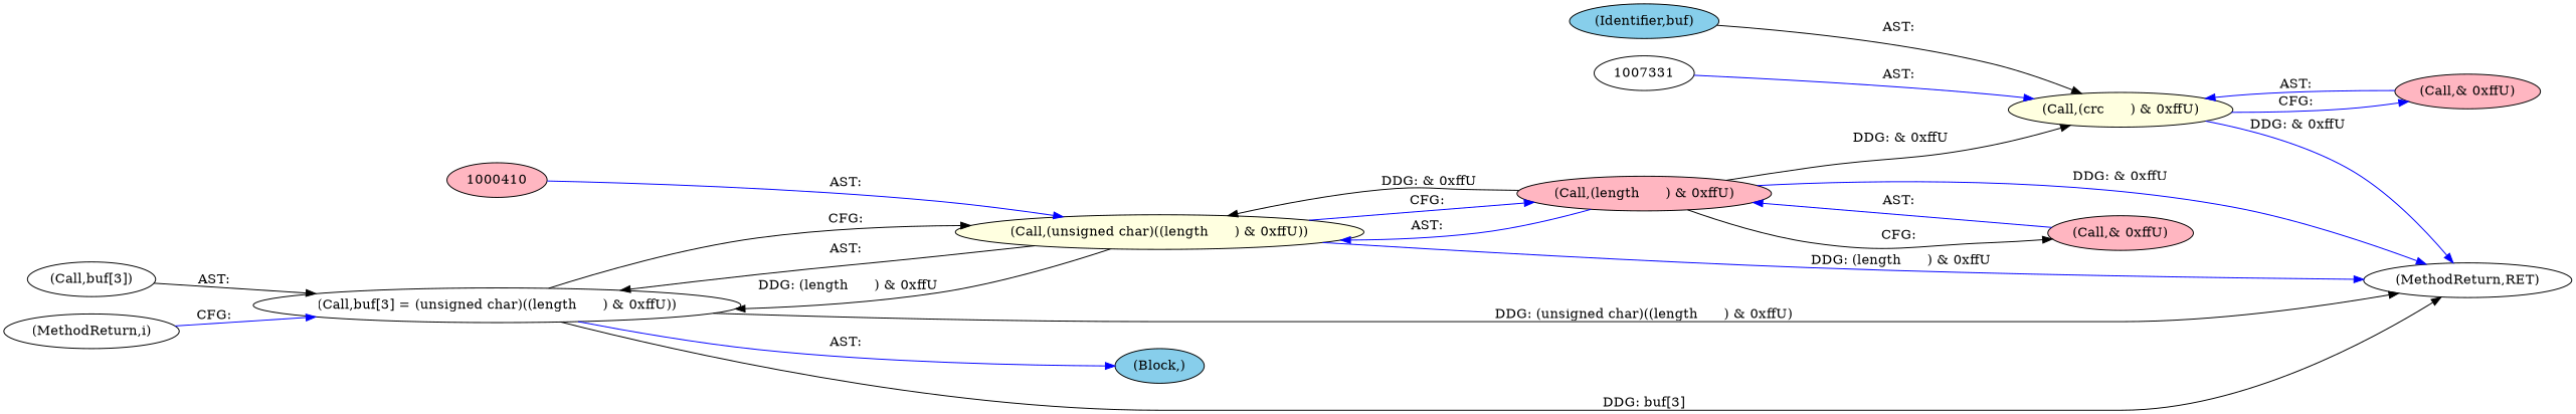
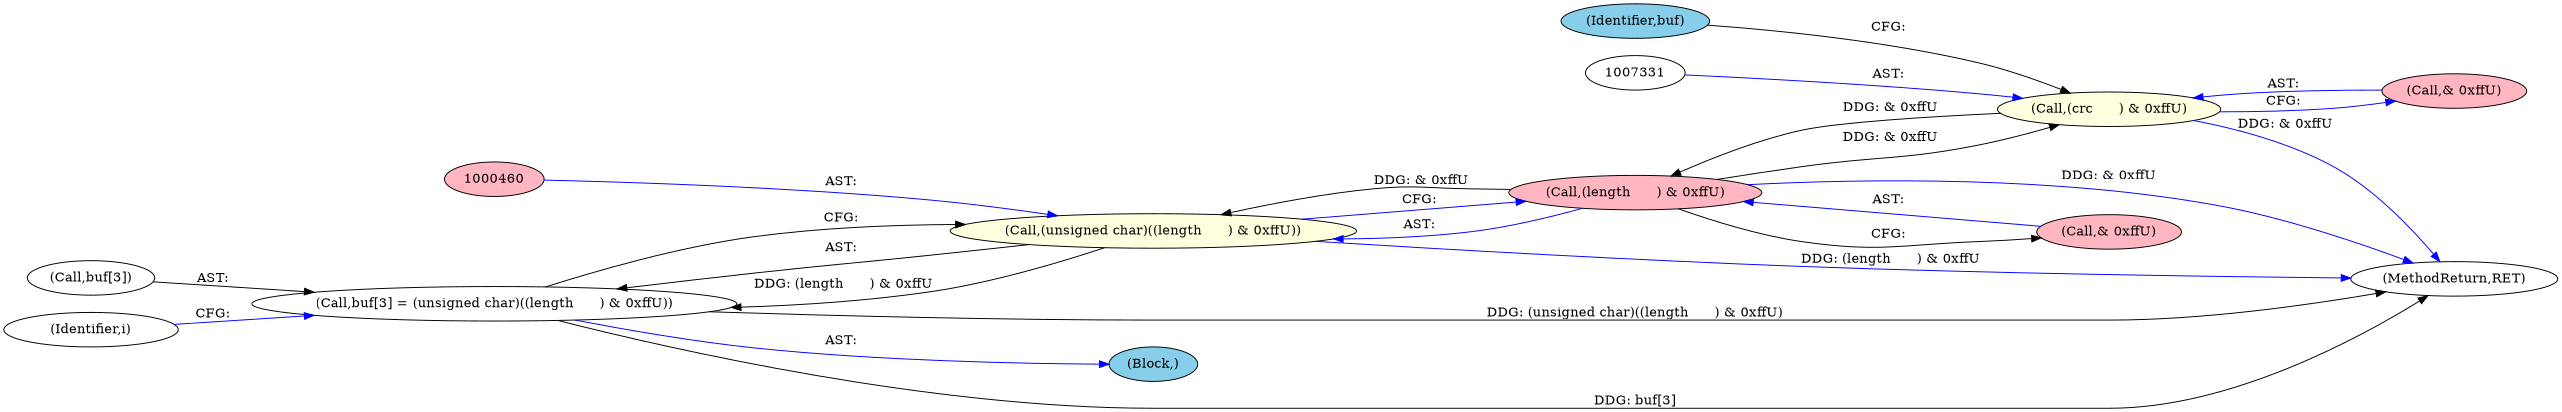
  digraph {
    rankdir=LR
    node [fillcolor=white style=filled]
    edge [color=blue]
    n1 [label="(Call,buf[3] = (unsigned char)((length      ) & 0xffU))"]
    n2 [fillcolor=lightyellow label="(Call,(unsigned char)((length      ) & 0xffU))"]
    n3 [fillcolor=skyblue label="(Block,)"]
    n4 [label="(MethodReturn,RET)"]
    n5 [fillcolor=lightpink label="(Call,(length      ) & 0xffU)"]
    n6 [fillcolor=lightyellow label="(Call,(crc      ) & 0xffU)"]
    n7 [fillcolor=lightpink label="(Call,& 0xffU)"]
    n8 [fillcolor=lightpink label="(Call,& 0xffU)"]
    n9 [label="(Call,buf[3])"]
-   n10 [label="(MethodReturn,i)"]
+   n10 [label="(Identifier,i)"]
    n11 [fillcolor=skyblue label="(Identifier,buf)"]
-   1000410 [fillcolor=lightpink]
+   1000410 [fillcolor=lightpink label=1000460]
    n13 [label=1007331]
    n1 -> n2 [color=black label="CFG: "]
    n1 -> n3 [label="AST: "]
    n1 -> n4 [color=black label="DDG: (unsigned char)((length      ) & 0xffU)"]
    n1 -> n4 [color=black label="DDG: buf[3]"]
    n2 -> n1 [color=black label="AST: "]
    n2 -> n1 [color=black label="DDG: (length      ) & 0xffU"]
    n2 -> n4 [label="DDG: (length      ) & 0xffU"]
    n2 -> n5 [label="CFG: "]
    n5 -> n2 [label="AST: "]
    n5 -> n2 [color=black label="DDG: & 0xffU"]
    n5 -> n4 [label="DDG: & 0xffU"]
    n5 -> n6 [color=black label="DDG: & 0xffU"]
    n5 -> n7 [color=black label="CFG: "]
    n6 -> n4 [label="DDG: & 0xffU"]
+   n6 -> n5 [color=black label="DDG: & 0xffU"]
    n6 -> n8 [label="CFG: "]
    n7 -> n5 [label="AST: "]
    n8 -> n6 [label="AST: "]
    n9 -> n1 [color=black label="AST: "]
    n10 -> n1 [label="CFG: "]
-   n11 -> n6 [color=black label="AST: "]
+   n11 -> n6 [color=black label="CFG: "]
    1000410 -> n2 [label="AST: "]
    n13 -> n6 [label="AST: "]
  }
